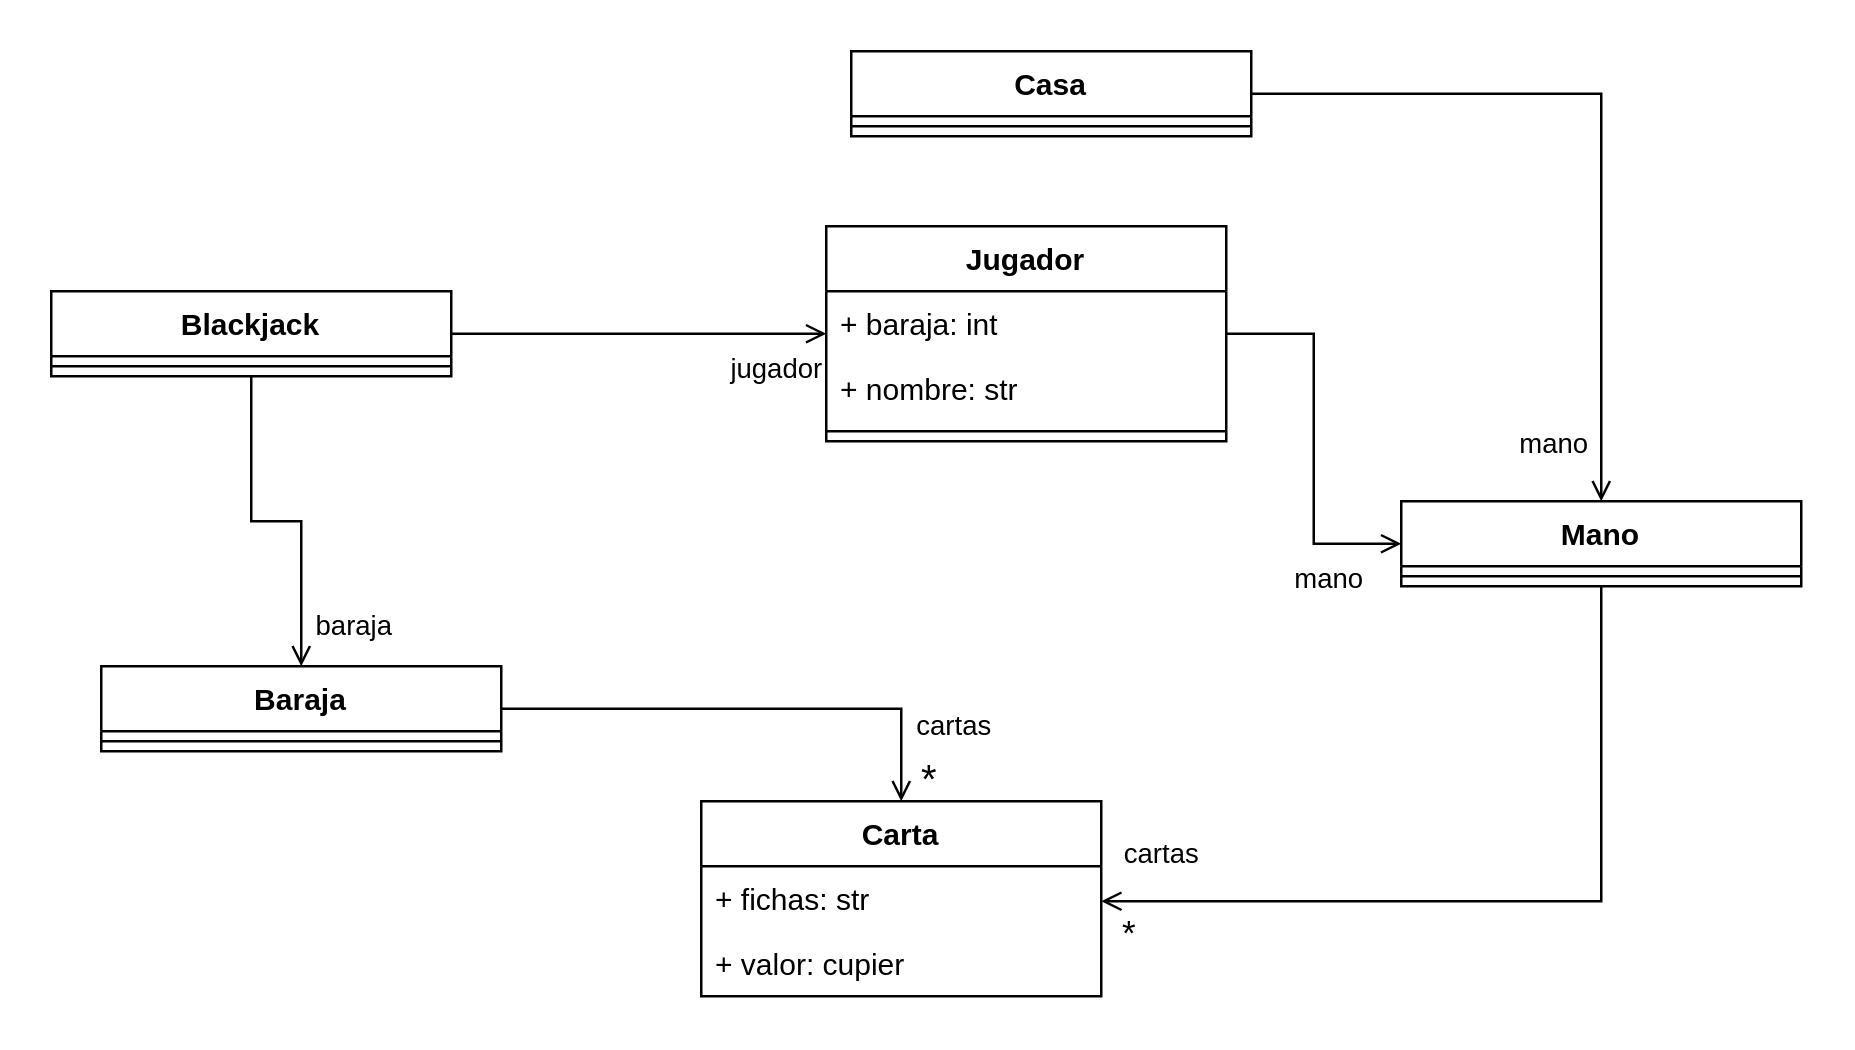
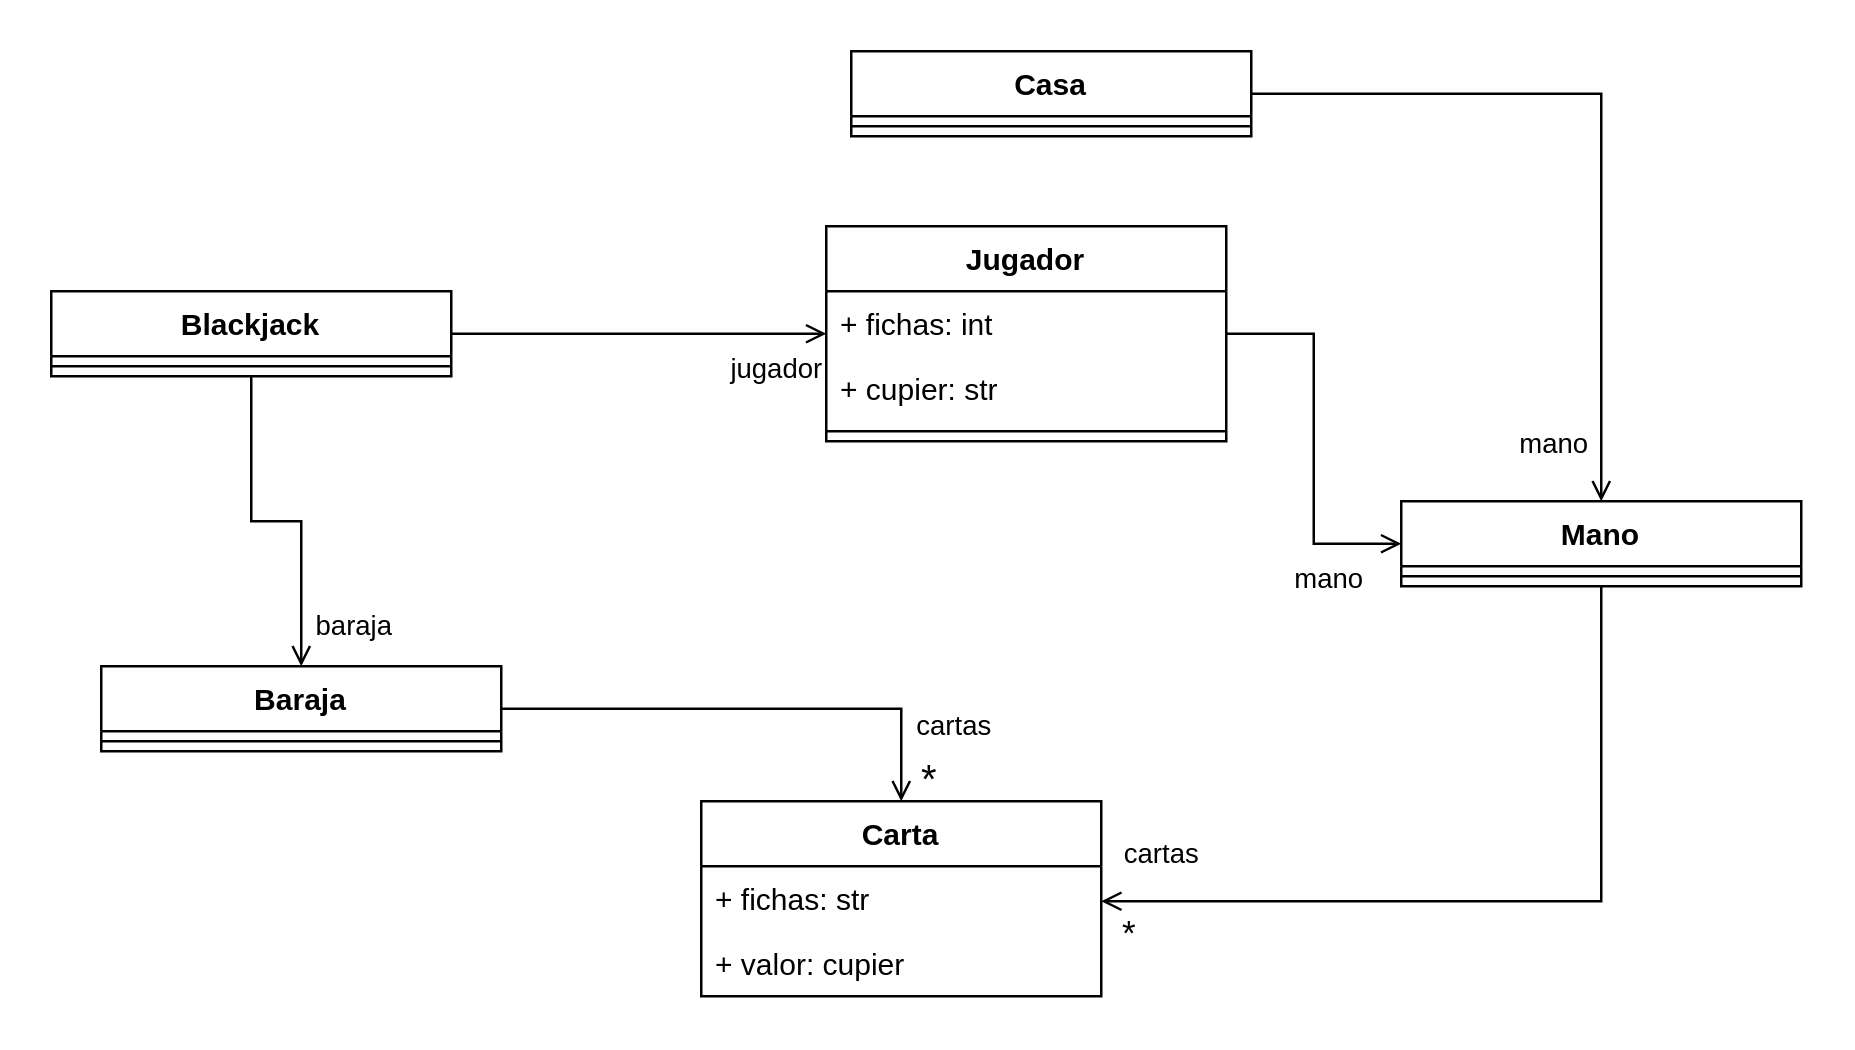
  <mxCell id="0" />
  <mxCell id="1" parent="0" />
  <mxCell id="2" style="edgeStyle=orthogonalEdgeStyle;rounded=0;orthogonalLoop=1;jettySize=auto;html=1;endArrow=open;endFill=0;" parent="1" source="6" target="15" edge="1"><mxGeometry relative="1" as="geometry" /></mxCell>
  <mxCell id="3" value="jugador" style="edgeLabel;html=1;align=center;verticalAlign=middle;resizable=0;points=[];" parent="2" vertex="1" connectable="0"><mxGeometry x="0.717" y="-2" relative="1" as="geometry"><mxPoint y="11" as="offset" /></mxGeometry></mxCell>
  <mxCell id="4" style="edgeStyle=orthogonalEdgeStyle;rounded=0;orthogonalLoop=1;jettySize=auto;html=1;endArrow=open;endFill=0;" parent="1" source="6" target="11" edge="1"><mxGeometry relative="1" as="geometry" /></mxCell>
  <mxCell id="5" value="baraja" style="edgeLabel;html=1;align=center;verticalAlign=middle;resizable=0;points=[];" parent="4" vertex="1" connectable="0"><mxGeometry x="0.75" y="1" relative="1" as="geometry"><mxPoint x="19" as="offset" /></mxGeometry></mxCell>
  <mxCell id="6" value="Blackjack" style="swimlane;fontStyle=1;align=center;verticalAlign=top;childLayout=stackLayout;horizontal=1;startSize=26;horizontalStack=0;resizeParent=1;resizeParentMax=0;resizeLast=0;collapsible=1;marginBottom=0;whiteSpace=wrap;html=1;" parent="1" vertex="1"><mxGeometry x="20" y="116" width="160" height="34" as="geometry" /></mxCell>
  <mxCell id="7" value="" style="line;strokeWidth=1;fillColor=none;align=left;verticalAlign=middle;spacingTop=-1;spacingLeft=3;spacingRight=3;rotatable=0;labelPosition=right;points=[];portConstraint=eastwest;strokeColor=inherit;" parent="6" vertex="1"><mxGeometry y="26" width="160" height="8" as="geometry" /></mxCell>
  <mxCell id="8" style="edgeStyle=orthogonalEdgeStyle;rounded=0;orthogonalLoop=1;jettySize=auto;html=1;endArrow=open;endFill=0;" parent="1" source="11" target="19" edge="1"><mxGeometry relative="1" as="geometry" /></mxCell>
  <mxCell id="9" value="*" style="edgeLabel;html=1;align=center;verticalAlign=middle;resizable=0;points=[];fontSize=16;" parent="8" vertex="1" connectable="0"><mxGeometry x="0.706" y="1" relative="1" as="geometry"><mxPoint x="9" y="19" as="offset" /></mxGeometry></mxCell>
  <mxCell id="10" value="cartas" style="edgeLabel;html=1;align=center;verticalAlign=middle;resizable=0;points=[];" parent="8" vertex="1" connectable="0"><mxGeometry x="0.685" relative="1" as="geometry"><mxPoint x="20" as="offset" /></mxGeometry></mxCell>
  <mxCell id="11" value="Baraja" style="swimlane;fontStyle=1;align=center;verticalAlign=top;childLayout=stackLayout;horizontal=1;startSize=26;horizontalStack=0;resizeParent=1;resizeParentMax=0;resizeLast=0;collapsible=1;marginBottom=0;whiteSpace=wrap;html=1;" parent="1" vertex="1"><mxGeometry x="40" y="266" width="160" height="34" as="geometry" /></mxCell>
  <mxCell id="12" value="" style="line;strokeWidth=1;fillColor=none;align=left;verticalAlign=middle;spacingTop=-1;spacingLeft=3;spacingRight=3;rotatable=0;labelPosition=right;points=[];portConstraint=eastwest;strokeColor=inherit;" parent="11" vertex="1"><mxGeometry y="26" width="160" height="8" as="geometry" /></mxCell>
  <mxCell id="13" style="edgeStyle=orthogonalEdgeStyle;rounded=0;orthogonalLoop=1;jettySize=auto;html=1;entryX=0;entryY=0.5;entryDx=0;entryDy=0;endArrow=open;endFill=0;" parent="1" source="15" target="25" edge="1"><mxGeometry relative="1" as="geometry" /></mxCell>
  <mxCell id="14" value="mano" style="edgeLabel;html=1;align=center;verticalAlign=middle;resizable=0;points=[];" parent="13" vertex="1" connectable="0"><mxGeometry x="0.608" relative="1" as="geometry"><mxPoint y="13" as="offset" /></mxGeometry></mxCell>
  <mxCell id="15" value="Jugador" style="swimlane;fontStyle=1;align=center;verticalAlign=top;childLayout=stackLayout;horizontal=1;startSize=26;horizontalStack=0;resizeParent=1;resizeParentMax=0;resizeLast=0;collapsible=1;marginBottom=0;whiteSpace=wrap;html=1;" parent="1" vertex="1"><mxGeometry x="330" y="90" width="160" height="86" as="geometry" /></mxCell>
- <mxCell id="16" value="+ baraja: int" style="text;strokeColor=none;fillColor=none;align=left;verticalAlign=top;spacingLeft=4;spacingRight=4;overflow=hidden;rotatable=0;points=[[0,0.5],[1,0.5]];portConstraint=eastwest;whiteSpace=wrap;html=1;" parent="15" vertex="1"><mxGeometry y="26" width="160" height="26" as="geometry" /></mxCell>
- <mxCell id="17" value="+ nombre: str" style="text;strokeColor=none;fillColor=none;align=left;verticalAlign=top;spacingLeft=4;spacingRight=4;overflow=hidden;rotatable=0;points=[[0,0.5],[1,0.5]];portConstraint=eastwest;whiteSpace=wrap;html=1;" parent="15" vertex="1"><mxGeometry y="52" width="160" height="26" as="geometry" /></mxCell>
+ <mxCell id="16" value="+ fichas: int" style="text;strokeColor=none;fillColor=none;align=left;verticalAlign=top;spacingLeft=4;spacingRight=4;overflow=hidden;rotatable=0;points=[[0,0.5],[1,0.5]];portConstraint=eastwest;whiteSpace=wrap;html=1;" parent="15" vertex="1"><mxGeometry y="26" width="160" height="26" as="geometry" /></mxCell>
+ <mxCell id="17" value="+ cupier: str" style="text;strokeColor=none;fillColor=none;align=left;verticalAlign=top;spacingLeft=4;spacingRight=4;overflow=hidden;rotatable=0;points=[[0,0.5],[1,0.5]];portConstraint=eastwest;whiteSpace=wrap;html=1;" parent="15" vertex="1"><mxGeometry y="52" width="160" height="26" as="geometry" /></mxCell>
  <mxCell id="18" value="" style="line;strokeWidth=1;fillColor=none;align=left;verticalAlign=middle;spacingTop=-1;spacingLeft=3;spacingRight=3;rotatable=0;labelPosition=right;points=[];portConstraint=eastwest;strokeColor=inherit;" parent="15" vertex="1"><mxGeometry y="78" width="160" height="8" as="geometry" /></mxCell>
  <mxCell id="19" value="Carta" style="swimlane;fontStyle=1;align=center;verticalAlign=top;childLayout=stackLayout;horizontal=1;startSize=26;horizontalStack=0;resizeParent=1;resizeParentMax=0;resizeLast=0;collapsible=1;marginBottom=0;whiteSpace=wrap;html=1;" parent="1" vertex="1"><mxGeometry x="280" y="320" width="160" height="78" as="geometry" /></mxCell>
  <mxCell id="20" value="+ fichas: str" style="text;strokeColor=none;fillColor=none;align=left;verticalAlign=top;spacingLeft=4;spacingRight=4;overflow=hidden;rotatable=0;points=[[0,0.5],[1,0.5]];portConstraint=eastwest;whiteSpace=wrap;html=1;" parent="19" vertex="1"><mxGeometry y="26" width="160" height="26" as="geometry" /></mxCell>
  <mxCell id="21" value="+ valor: cupier" style="text;strokeColor=none;fillColor=none;align=left;verticalAlign=top;spacingLeft=4;spacingRight=4;overflow=hidden;rotatable=0;points=[[0,0.5],[1,0.5]];portConstraint=eastwest;whiteSpace=wrap;html=1;" parent="19" vertex="1"><mxGeometry y="52" width="160" height="26" as="geometry" /></mxCell>
  <mxCell id="22" style="edgeStyle=orthogonalEdgeStyle;rounded=0;orthogonalLoop=1;jettySize=auto;html=1;endArrow=open;endFill=0;" parent="1" source="25" target="19" edge="1"><mxGeometry relative="1" as="geometry"><Array as="points"><mxPoint x="640" y="360" /></Array></mxGeometry></mxCell>
  <mxCell id="23" value="*" style="edgeLabel;html=1;align=center;verticalAlign=middle;resizable=0;points=[];fontSize=14;" parent="22" vertex="1" connectable="0"><mxGeometry x="0.878" y="1" relative="1" as="geometry"><mxPoint x="-10" y="11" as="offset" /></mxGeometry></mxCell>
  <mxCell id="24" value="cartas" style="edgeLabel;html=1;align=center;verticalAlign=middle;resizable=0;points=[];" parent="22" vertex="1" connectable="0"><mxGeometry x="0.86" y="-1" relative="1" as="geometry"><mxPoint y="-19" as="offset" /></mxGeometry></mxCell>
  <mxCell id="25" value="Mano" style="swimlane;fontStyle=1;align=center;verticalAlign=top;childLayout=stackLayout;horizontal=1;startSize=26;horizontalStack=0;resizeParent=1;resizeParentMax=0;resizeLast=0;collapsible=1;marginBottom=0;whiteSpace=wrap;html=1;" parent="1" vertex="1"><mxGeometry x="560" y="200" width="160" height="34" as="geometry" /></mxCell>
  <mxCell id="26" value="" style="line;strokeWidth=1;fillColor=none;align=left;verticalAlign=middle;spacingTop=-1;spacingLeft=3;spacingRight=3;rotatable=0;labelPosition=right;points=[];portConstraint=eastwest;strokeColor=inherit;" parent="25" vertex="1"><mxGeometry y="26" width="160" height="8" as="geometry" /></mxCell>
  <mxCell id="27" style="edgeStyle=orthogonalEdgeStyle;rounded=0;orthogonalLoop=1;jettySize=auto;html=1;entryX=0.5;entryY=0;entryDx=0;entryDy=0;endArrow=open;endFill=0;" parent="1" source="29" target="25" edge="1"><mxGeometry relative="1" as="geometry" /></mxCell>
  <mxCell id="28" value="mano" style="edgeLabel;html=1;align=center;verticalAlign=middle;resizable=0;points=[];" parent="27" vertex="1" connectable="0"><mxGeometry x="0.868" y="2" relative="1" as="geometry"><mxPoint x="-22" y="-4" as="offset" /></mxGeometry></mxCell>
  <mxCell id="29" value="Casa" style="swimlane;fontStyle=1;align=center;verticalAlign=top;childLayout=stackLayout;horizontal=1;startSize=26;horizontalStack=0;resizeParent=1;resizeParentMax=0;resizeLast=0;collapsible=1;marginBottom=0;whiteSpace=wrap;html=1;" parent="1" vertex="1"><mxGeometry x="340" y="20" width="160" height="34" as="geometry" /></mxCell>
  <mxCell id="30" value="" style="line;strokeWidth=1;fillColor=none;align=left;verticalAlign=middle;spacingTop=-1;spacingLeft=3;spacingRight=3;rotatable=0;labelPosition=right;points=[];portConstraint=eastwest;strokeColor=inherit;" parent="29" vertex="1"><mxGeometry y="26" width="160" height="8" as="geometry" /></mxCell>
